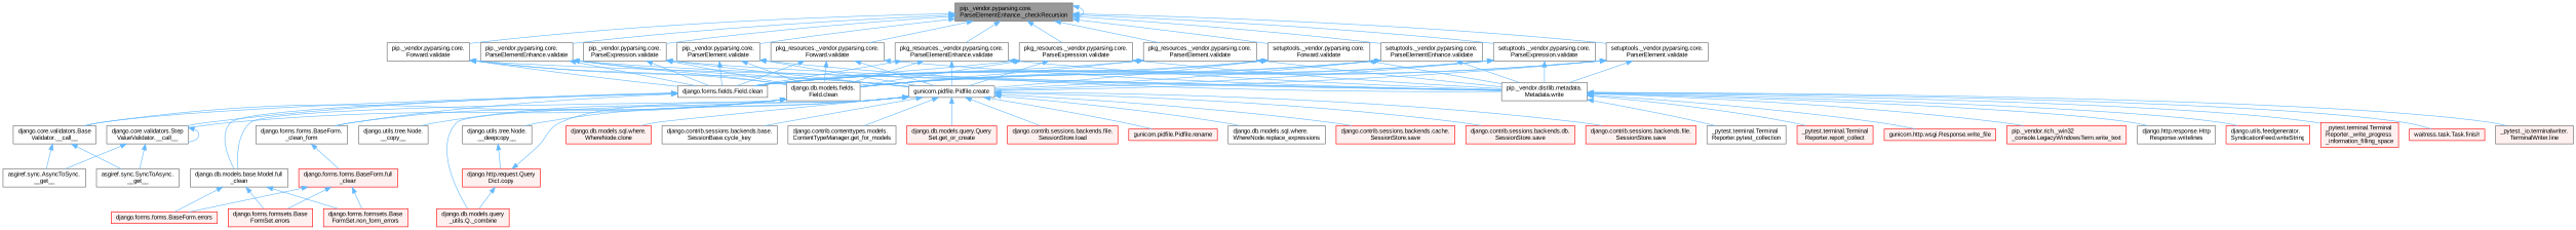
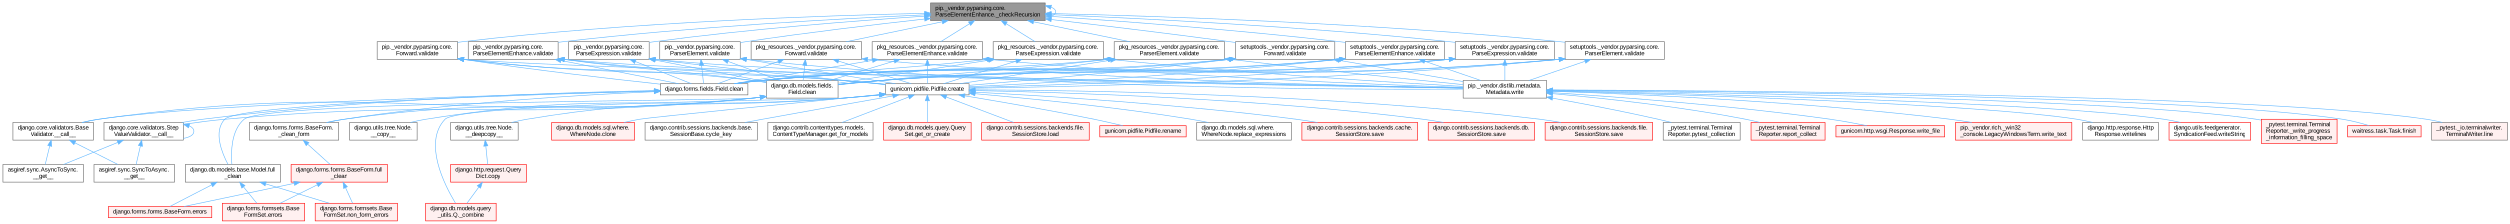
  digraph {
    fontname="Liberation Sans"
    rankdir=TB
    node [color=grey40 fillcolor=white fontname="Liberation Sans" fontsize=10 shape=box style=filled]
    edge [color=steelblue1 dir=back fontname="Liberation Sans" fontsize=10 labelfontname=Helvetica labelfontsize=10 style=solid]
    n1 [color=gray40 fillcolor=grey60 fontcolor=black height=0.2 label="pip._vendor.pyparsing.core.\lParseElementEnhance._checkRecursion" width=0.4]
    n2 [height=0.2 label="pip._vendor.pyparsing.core.\lForward.validate" width=0.4]
    n3 [height=0.2 label="pip._vendor.pyparsing.core.\lParseElementEnhance.validate" width=0.4]
    n4 [height=0.2 label="pip._vendor.pyparsing.core.\lParseExpression.validate" width=0.4]
    n5 [height=0.2 label="pip._vendor.pyparsing.core.\lParserElement.validate" width=0.4]
    n6 [height=0.2 label="pkg_resources._vendor.pyparsing.core.\lForward.validate" width=0.4]
    n7 [height=0.2 label="pkg_resources._vendor.pyparsing.core.\lParseElementEnhance.validate" width=0.4]
    n8 [height=0.2 label="pkg_resources._vendor.pyparsing.core.\lParseExpression.validate" width=0.4]
    n9 [height=0.2 label="pkg_resources._vendor.pyparsing.core.\lParserElement.validate" width=0.4]
    n10 [height=0.2 label="setuptools._vendor.pyparsing.core.\lForward.validate" width=0.4]
    n11 [height=0.2 label="setuptools._vendor.pyparsing.core.\lParseElementEnhance.validate" width=0.4]
    n12 [height=0.2 label="setuptools._vendor.pyparsing.core.\lParseExpression.validate" width=0.4]
    n13 [height=0.2 label="setuptools._vendor.pyparsing.core.\lParserElement.validate" width=0.4]
    n14 [height=0.2 label="django.db.models.fields.\lField.clean" width=0.4]
    n15 [height=0.2 label="django.forms.fields.Field.clean" width=0.4]
    n16 [height=0.2 label="gunicorn.pidfile.Pidfile.create" width=0.4]
    n17 [height=0.2 label="pip._vendor.distlib.metadata.\lMetadata.write" width=0.4]
    n18 [height=0.2 label="django.core.validators.Base\lValidator.__call__" width=0.4]
    n19 [height=0.2 label="django.core.validators.Step\lValueValidator.__call__" width=0.4]
    n20 [height=0.2 label="django.forms.forms.BaseForm.\l_clean_form" width=0.4]
    n21 [height=0.2 label="django.db.models.base.Model.full\l_clean" width=0.4]
    n22 [height=0.2 label="django.utils.tree.Node.\l__copy__" width=0.4]
    n23 [height=0.2 label="django.utils.tree.Node.\l__deepcopy__" width=0.4]
    n24 [color=red fillcolor="#FFF0F0" height=0.2 label="django.db.models.query\l_utils.Q._combine" width=0.4]
    n25 [color=red fillcolor="#FFF0F0" height=0.2 label="django.db.models.sql.where.\lWhereNode.clone" width=0.4]
    n26 [height=0.2 label="django.contrib.sessions.backends.base.\lSessionBase.cycle_key" width=0.4]
    n27 [height=0.2 label="django.contrib.contenttypes.models.\lContentTypeManager.get_for_models" width=0.4]
    n28 [color=red fillcolor="#FFF0F0" height=0.2 label="django.db.models.query.Query\lSet.get_or_create" width=0.4]
    n29 [color=red fillcolor="#FFF0F0" height=0.2 label="django.contrib.sessions.backends.file.\lSessionStore.load" width=0.4]
    n30 [color=red fillcolor="#FFF0F0" height=0.2 label="gunicorn.pidfile.Pidfile.rename" width=0.4]
    n31 [height=0.2 label="django.db.models.sql.where.\lWhereNode.replace_expressions" width=0.4]
    n32 [color=red fillcolor="#FFF0F0" height=0.2 label="django.contrib.sessions.backends.cache.\lSessionStore.save" width=0.4]
    n33 [color=red fillcolor="#FFF0F0" height=0.2 label="django.contrib.sessions.backends.db.\lSessionStore.save" width=0.4]
    n34 [color=red fillcolor="#FFF0F0" height=0.2 label="django.contrib.sessions.backends.file.\lSessionStore.save" width=0.4]
    n35 [color=red fillcolor="#FFF0F0" height=0.2 label="_pytest.terminal.Terminal\lReporter._write_progress\l_information_filling_space" width=0.4]
    n36 [color=red fillcolor="#FFF0F0" height=0.2 label="waitress.task.Task.finish" width=0.4]
    n37 [fillcolor="#FFF0F0" height=0.2 label="_pytest._io.terminalwriter.\lTerminalWriter.line" width=0.4]
    n38 [height=0.2 label="_pytest.terminal.Terminal\lReporter.pytest_collection" width=0.4]
    n39 [color=red fillcolor="#FFF0F0" height=0.2 label="_pytest.terminal.Terminal\lReporter.report_collect" width=0.4]
    n40 [color=red fillcolor="#FFF0F0" height=0.2 label="gunicorn.http.wsgi.Response.write_file" width=0.4]
    n41 [color=red fillcolor="#FFF0F0" height=0.2 label="pip._vendor.rich._win32\l_console.LegacyWindowsTerm.write_text" width=0.4]
    n42 [height=0.2 label="django.http.response.Http\lResponse.writelines" width=0.4]
    n43 [color=red height=0.2 label="django.utils.feedgenerator.\lSyndicationFeed.writeString" width=0.4]
    n44 [height=0.2 label="asgiref.sync.AsyncToSync.\l__get__" width=0.4]
    n45 [height=0.2 label="asgiref.sync.SyncToAsync.\l__get__" width=0.4]
    n46 [color=red fillcolor="#FFF0F0" height=0.2 label="django.forms.forms.BaseForm.full\l_clean" width=0.4]
    n47 [color=red fillcolor="#FFF0F0" height=0.2 label="django.forms.forms.BaseForm.errors" width=0.4]
    n48 [color=red fillcolor="#FFF0F0" height=0.2 label="django.forms.formsets.Base\lFormSet.errors" width=0.4]
    n49 [color=red fillcolor="#FFF0F0" height=0.2 label="django.forms.formsets.Base\lFormSet.non_form_errors" width=0.4]
    n50 [color=red fillcolor="#FFF0F0" height=0.2 label="django.http.request.Query\lDict.copy" width=0.4]
    n1 -> n1
    n1 -> n2
    n1 -> n3
    n1 -> n4
    n1 -> n5
    n1 -> n6
    n1 -> n7
    n1 -> n8
    n1 -> n9
    n1 -> n10
    n1 -> n11
    n1 -> n12
    n1 -> n13
    n2 -> n14
    n2 -> n15
    n2 -> n16
    n2 -> n17
    n3 -> n14
    n3 -> n15
    n3 -> n16
    n3 -> n17
    n4 -> n14
    n4 -> n15
    n4 -> n16
    n4 -> n17
    n5 -> n14
    n5 -> n15
    n5 -> n16
    n5 -> n17
    n6 -> n14
    n6 -> n15
    n6 -> n16
    n6 -> n17
    n7 -> n14
    n7 -> n15
    n7 -> n16
    n7 -> n17
    n8 -> n14
    n8 -> n15
    n8 -> n16
    n8 -> n17
    n9 -> n14
    n9 -> n15
-   n50 -> n16
+   n9 -> n16
    n9 -> n17
    n10 -> n14
    n10 -> n15
    n10 -> n16
    n10 -> n17
    n11 -> n14
    n11 -> n15
    n11 -> n16
    n11 -> n17
    n12 -> n14
    n12 -> n15
    n12 -> n16
    n12 -> n17
    n13 -> n14
    n13 -> n15
    n13 -> n16
    n13 -> n17
    n14 -> n18
    n14 -> n19
    n14 -> n20
    n14 -> n21
    n15 -> n18
    n15 -> n19
    n15 -> n20
    n15 -> n21
    n16 -> n22
    n16 -> n23
    n16 -> n24
    n16 -> n25
    n16 -> n26
    n16 -> n27
    n16 -> n28
    n16 -> n29
    n16 -> n30
    n16 -> n31
    n16 -> n32
    n16 -> n33
    n16 -> n34
    n17 -> n35
    n17 -> n36
    n17 -> n37
    n17 -> n38
    n17 -> n39
    n17 -> n40
    n17 -> n41
    n17 -> n42
    n17 -> n43
    n18 -> n44
    n18 -> n45
    n19 -> n19
    n19 -> n44
    n19 -> n45
    n20 -> n46
    n21 -> n47
    n21 -> n48
    n21 -> n49
    n23 -> n50
    n46 -> n47
    n46 -> n48
    n46 -> n49
    n50 -> n24
  }
